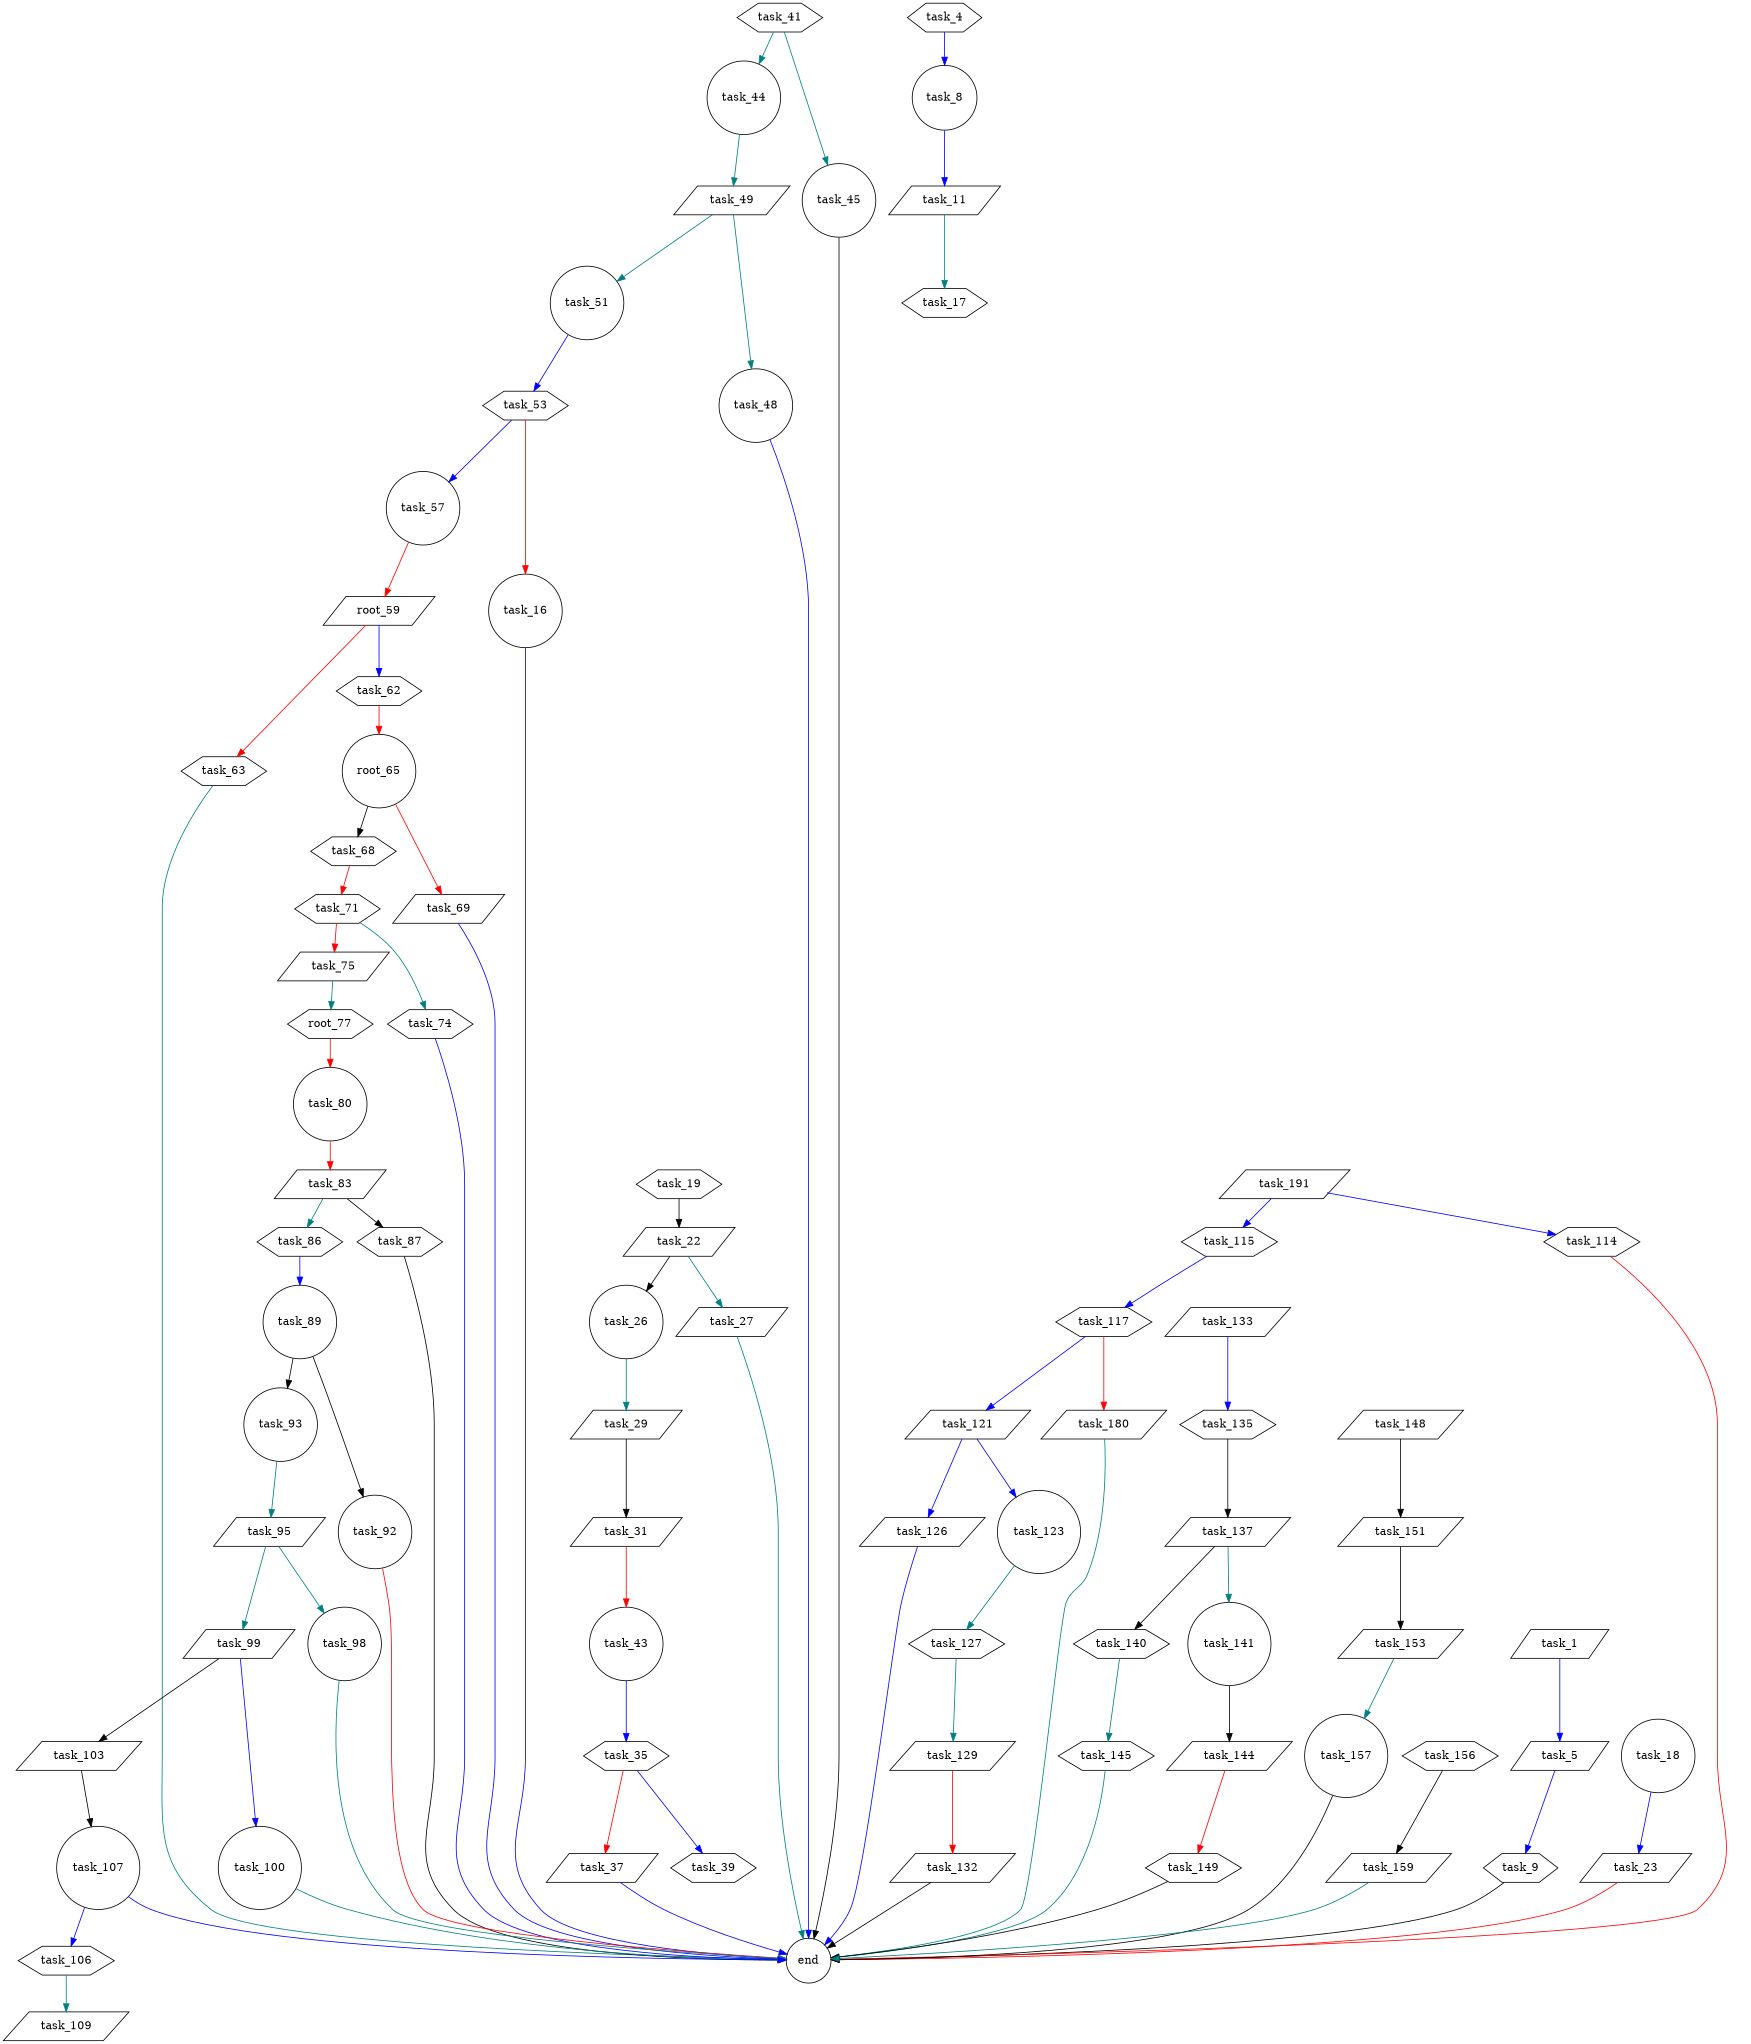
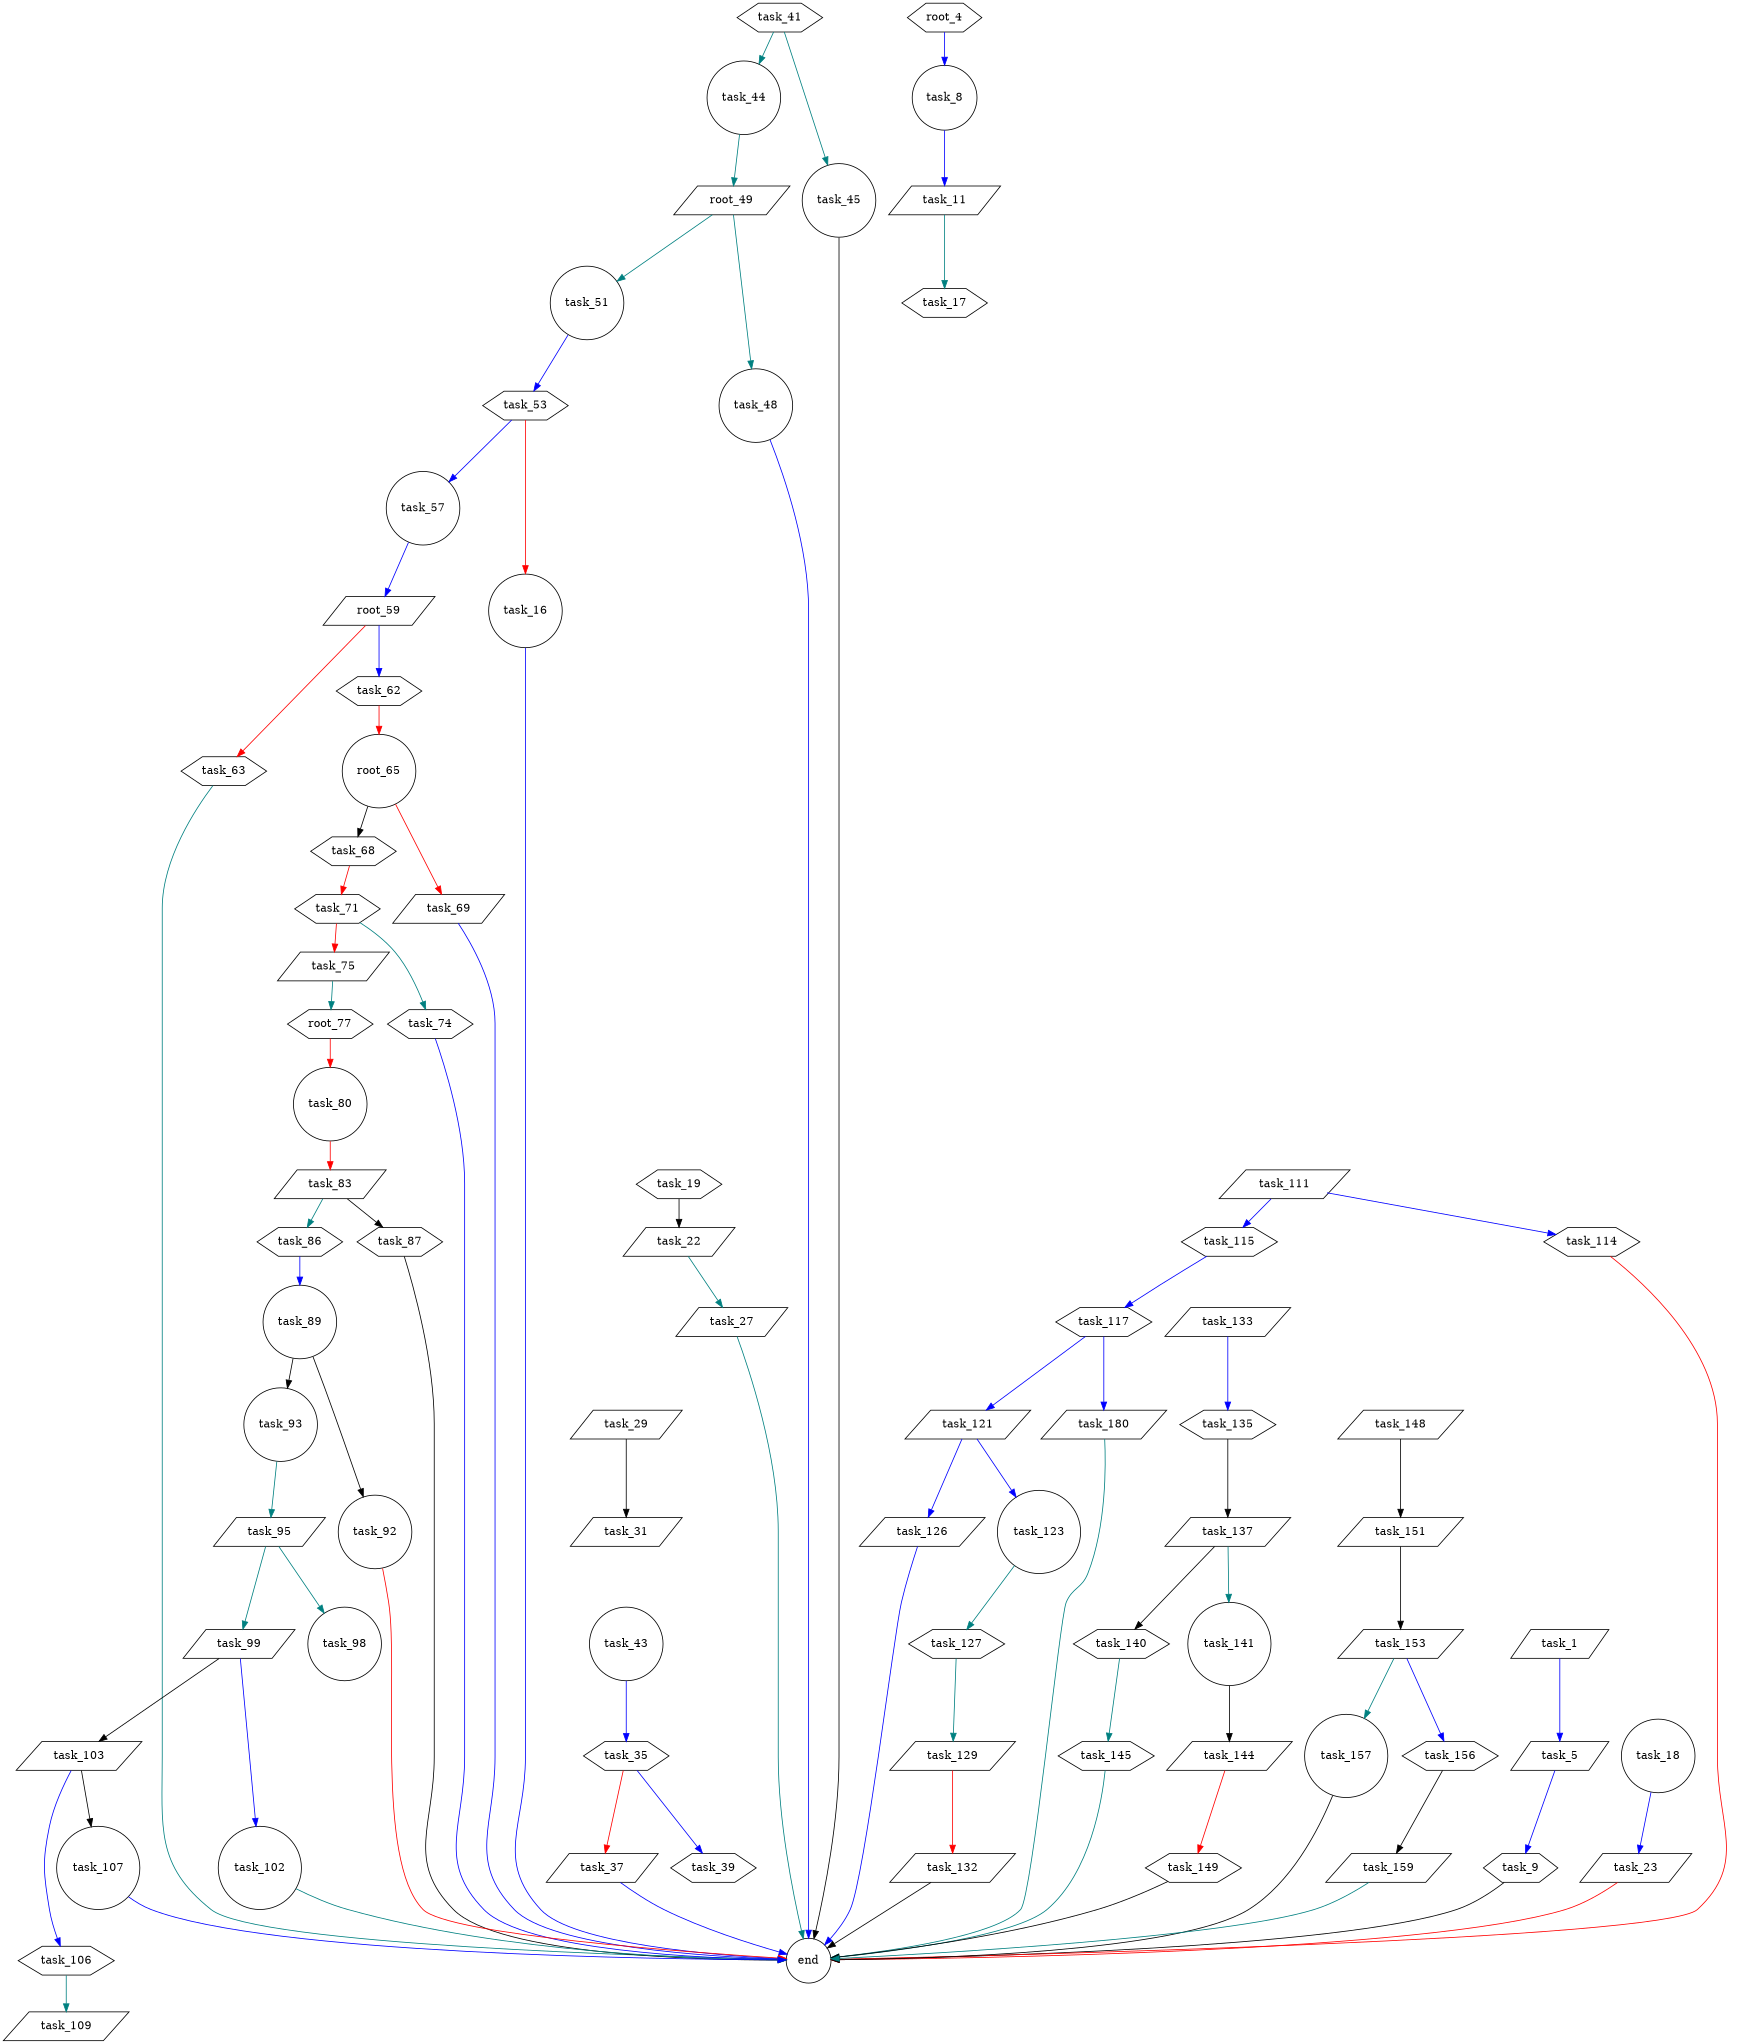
  digraph {
    node [shape=parallelogram]
    edge [color=blue]
    task_1
    task_5
-   task_4 [shape=hexagon]
+   task_4 [shape=hexagon label=root_4]
    task_8 [shape=circle]
    task_9 [shape=hexagon]
    task_11
    end [shape=circle]
    n8 [label=task_17 shape=hexagon]
    task_18 [shape=circle]
    task_23
    task_19 [shape=hexagon]
    task_22
-   task_26 [shape=circle]
    task_27
    task_29
    task_31
    n17 [label=task_43 shape=circle]
    task_35 [shape=hexagon]
    n19 [label=task_37]
    task_39 [shape=hexagon]
    task_41 [shape=hexagon]
    task_44 [shape=circle]
    task_45 [shape=circle]
-   task_49
+   task_49 [label=root_49]
    task_48 [shape=circle]
    task_51 [shape=circle]
    task_53 [shape=hexagon]
    n28 [label=task_16 shape=circle]
    task_57 [shape=circle]
    n30 [label=root_59]
    task_62 [shape=hexagon]
    task_63 [shape=hexagon]
    n33 [label=root_65 shape=circle]
    task_68 [shape=hexagon]
    task_69
    task_71 [shape=hexagon]
    task_74 [shape=hexagon]
    task_75
    n39 [label=root_77 shape=hexagon]
    task_80 [shape=circle]
    task_83
    task_86 [shape=hexagon]
    task_87 [shape=hexagon]
    task_89 [shape=circle]
    task_92 [shape=circle]
    task_93 [shape=circle]
    task_95
    task_98 [shape=circle]
    task_99
-   task_102 [shape=circle label=task_100]
+   task_102 [shape=circle]
    task_103
    task_106 [shape=hexagon]
    task_107 [shape=circle]
    task_109
    task_114 [shape=hexagon]
-   task_111 [label=task_191]
+   task_111
    task_115 [shape=hexagon]
    task_117 [shape=hexagon]
    n59 [label=task_180]
    task_121
    task_123 [shape=circle]
    task_126
    task_127 [shape=hexagon]
    task_129
    task_132
    task_135 [shape=hexagon]
    task_133
    task_137
    task_140 [shape=hexagon]
    task_141 [shape=circle]
    task_145 [shape=hexagon]
    task_144
    task_149 [shape=hexagon]
    task_148
    task_151
    task_153
    task_156 [shape=hexagon]
    task_157 [shape=circle]
    task_159
    task_1 -> task_5
    task_5 -> task_9
    task_4 -> task_8
    task_8 -> task_11
    task_9 -> end [color=black]
    task_11 -> n8 [color=teal]
    task_18 -> task_23
    task_23 -> end [color=red]
    task_19 -> task_22 [color=black]
-   task_22 -> task_26 [color=black]
    task_22 -> task_27 [color=teal]
-   task_26 -> task_29 [color=teal]
    task_27 -> end [color=teal]
    task_29 -> task_31 [color=black]
-   task_31 -> n17 [color=red]
    n17 -> task_35
    task_35 -> n19 [color=red]
    task_35 -> task_39
    n19 -> end
    task_41 -> task_44 [color=teal]
    task_41 -> task_45 [color=teal]
    task_44 -> task_49 [color=teal]
    task_45 -> end [color=black]
    task_49 -> task_48 [color=teal]
    task_49 -> task_51 [color=teal]
    task_48 -> end
    task_51 -> task_53
    task_53 -> n28 [color=red]
    task_53 -> task_57
    n28 -> end
-   task_57 -> n30 [color=red]
+   task_57 -> n30
    n30 -> task_62
    n30 -> task_63 [color=red]
    task_62 -> n33 [color=red]
    task_63 -> end [color=teal]
    n33 -> task_68 [color=black]
    n33 -> task_69 [color=red]
    task_68 -> task_71 [color=red]
    task_69 -> end
    task_71 -> task_74 [color=teal]
    task_71 -> task_75 [color=red]
    task_74 -> end
    task_75 -> n39 [color=teal]
    n39 -> task_80 [color=red]
    task_80 -> task_83 [color=red]
    task_83 -> task_86 [color=teal]
    task_83 -> task_87 [color=black]
    task_86 -> task_89
    task_87 -> end [color=black]
    task_89 -> task_92 [color=black]
    task_89 -> task_93 [color=black]
    task_92 -> end [color=red]
    task_93 -> task_95 [color=teal]
    task_95 -> task_98 [color=teal]
    task_95 -> task_99 [color=teal]
-   task_98 -> end [color=teal]
    task_99 -> task_102
    task_99 -> task_103 [color=black]
    task_102 -> end [color=teal]
-   task_107 -> task_106
+   task_103 -> task_106
    task_103 -> task_107 [color=black]
    task_106 -> task_109 [color=teal]
    task_107 -> end
    task_114 -> end [color=red]
    task_111 -> task_114
    task_111 -> task_115
    task_115 -> task_117
-   task_117 -> n59 [color=red]
+   task_117 -> n59
    task_117 -> task_121
    n59 -> end [color=teal]
    task_121 -> task_123
    task_121 -> task_126
    task_123 -> task_127 [color=teal]
    task_126 -> end
    task_127 -> task_129 [color=teal]
    task_129 -> task_132 [color=red]
    task_132 -> end [color=black]
    task_135 -> task_137 [color=black]
    task_133 -> task_135
    task_137 -> task_140 [color=black]
    task_137 -> task_141 [color=teal]
    task_140 -> task_145 [color=teal]
    task_141 -> task_144 [color=black]
    task_145 -> end [color=teal]
    task_144 -> task_149 [color=red]
    task_149 -> end [color=black]
    task_148 -> task_151 [color=black]
    task_151 -> task_153 [color=black]
+   task_153 -> task_156
    task_153 -> task_157 [color=teal]
    task_156 -> task_159 [color=black]
    task_157 -> end [color=black]
    task_159 -> end [color=teal]
  }
